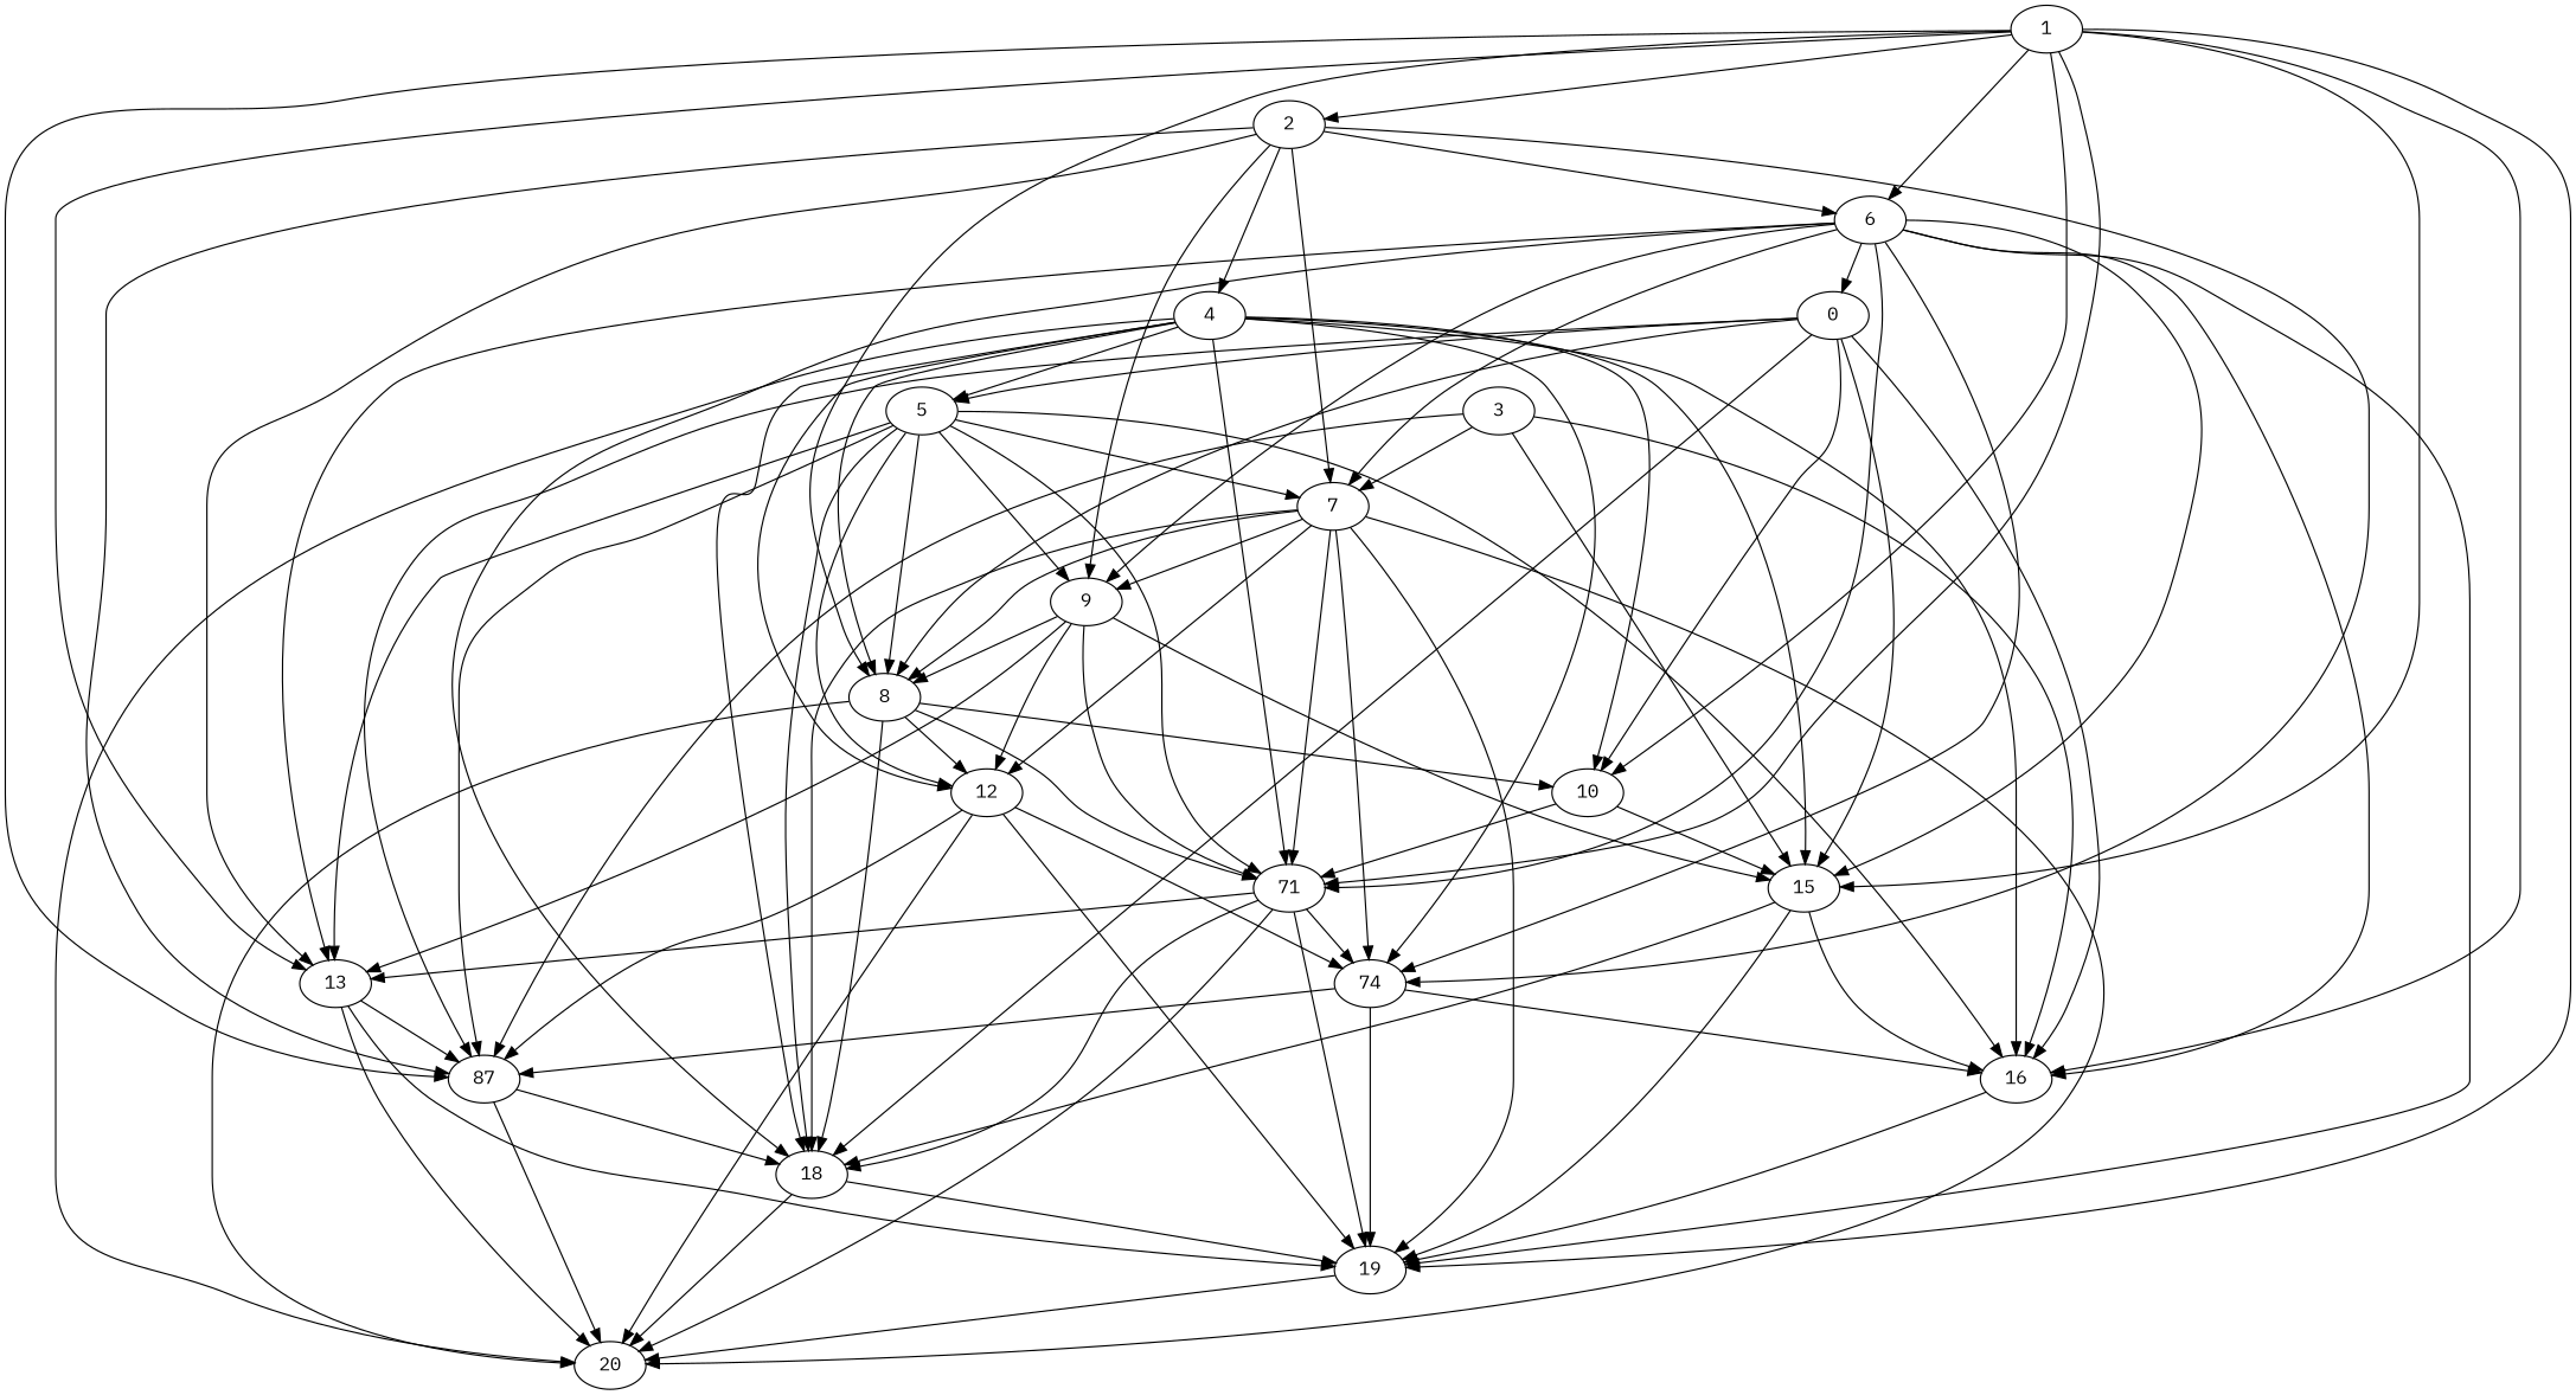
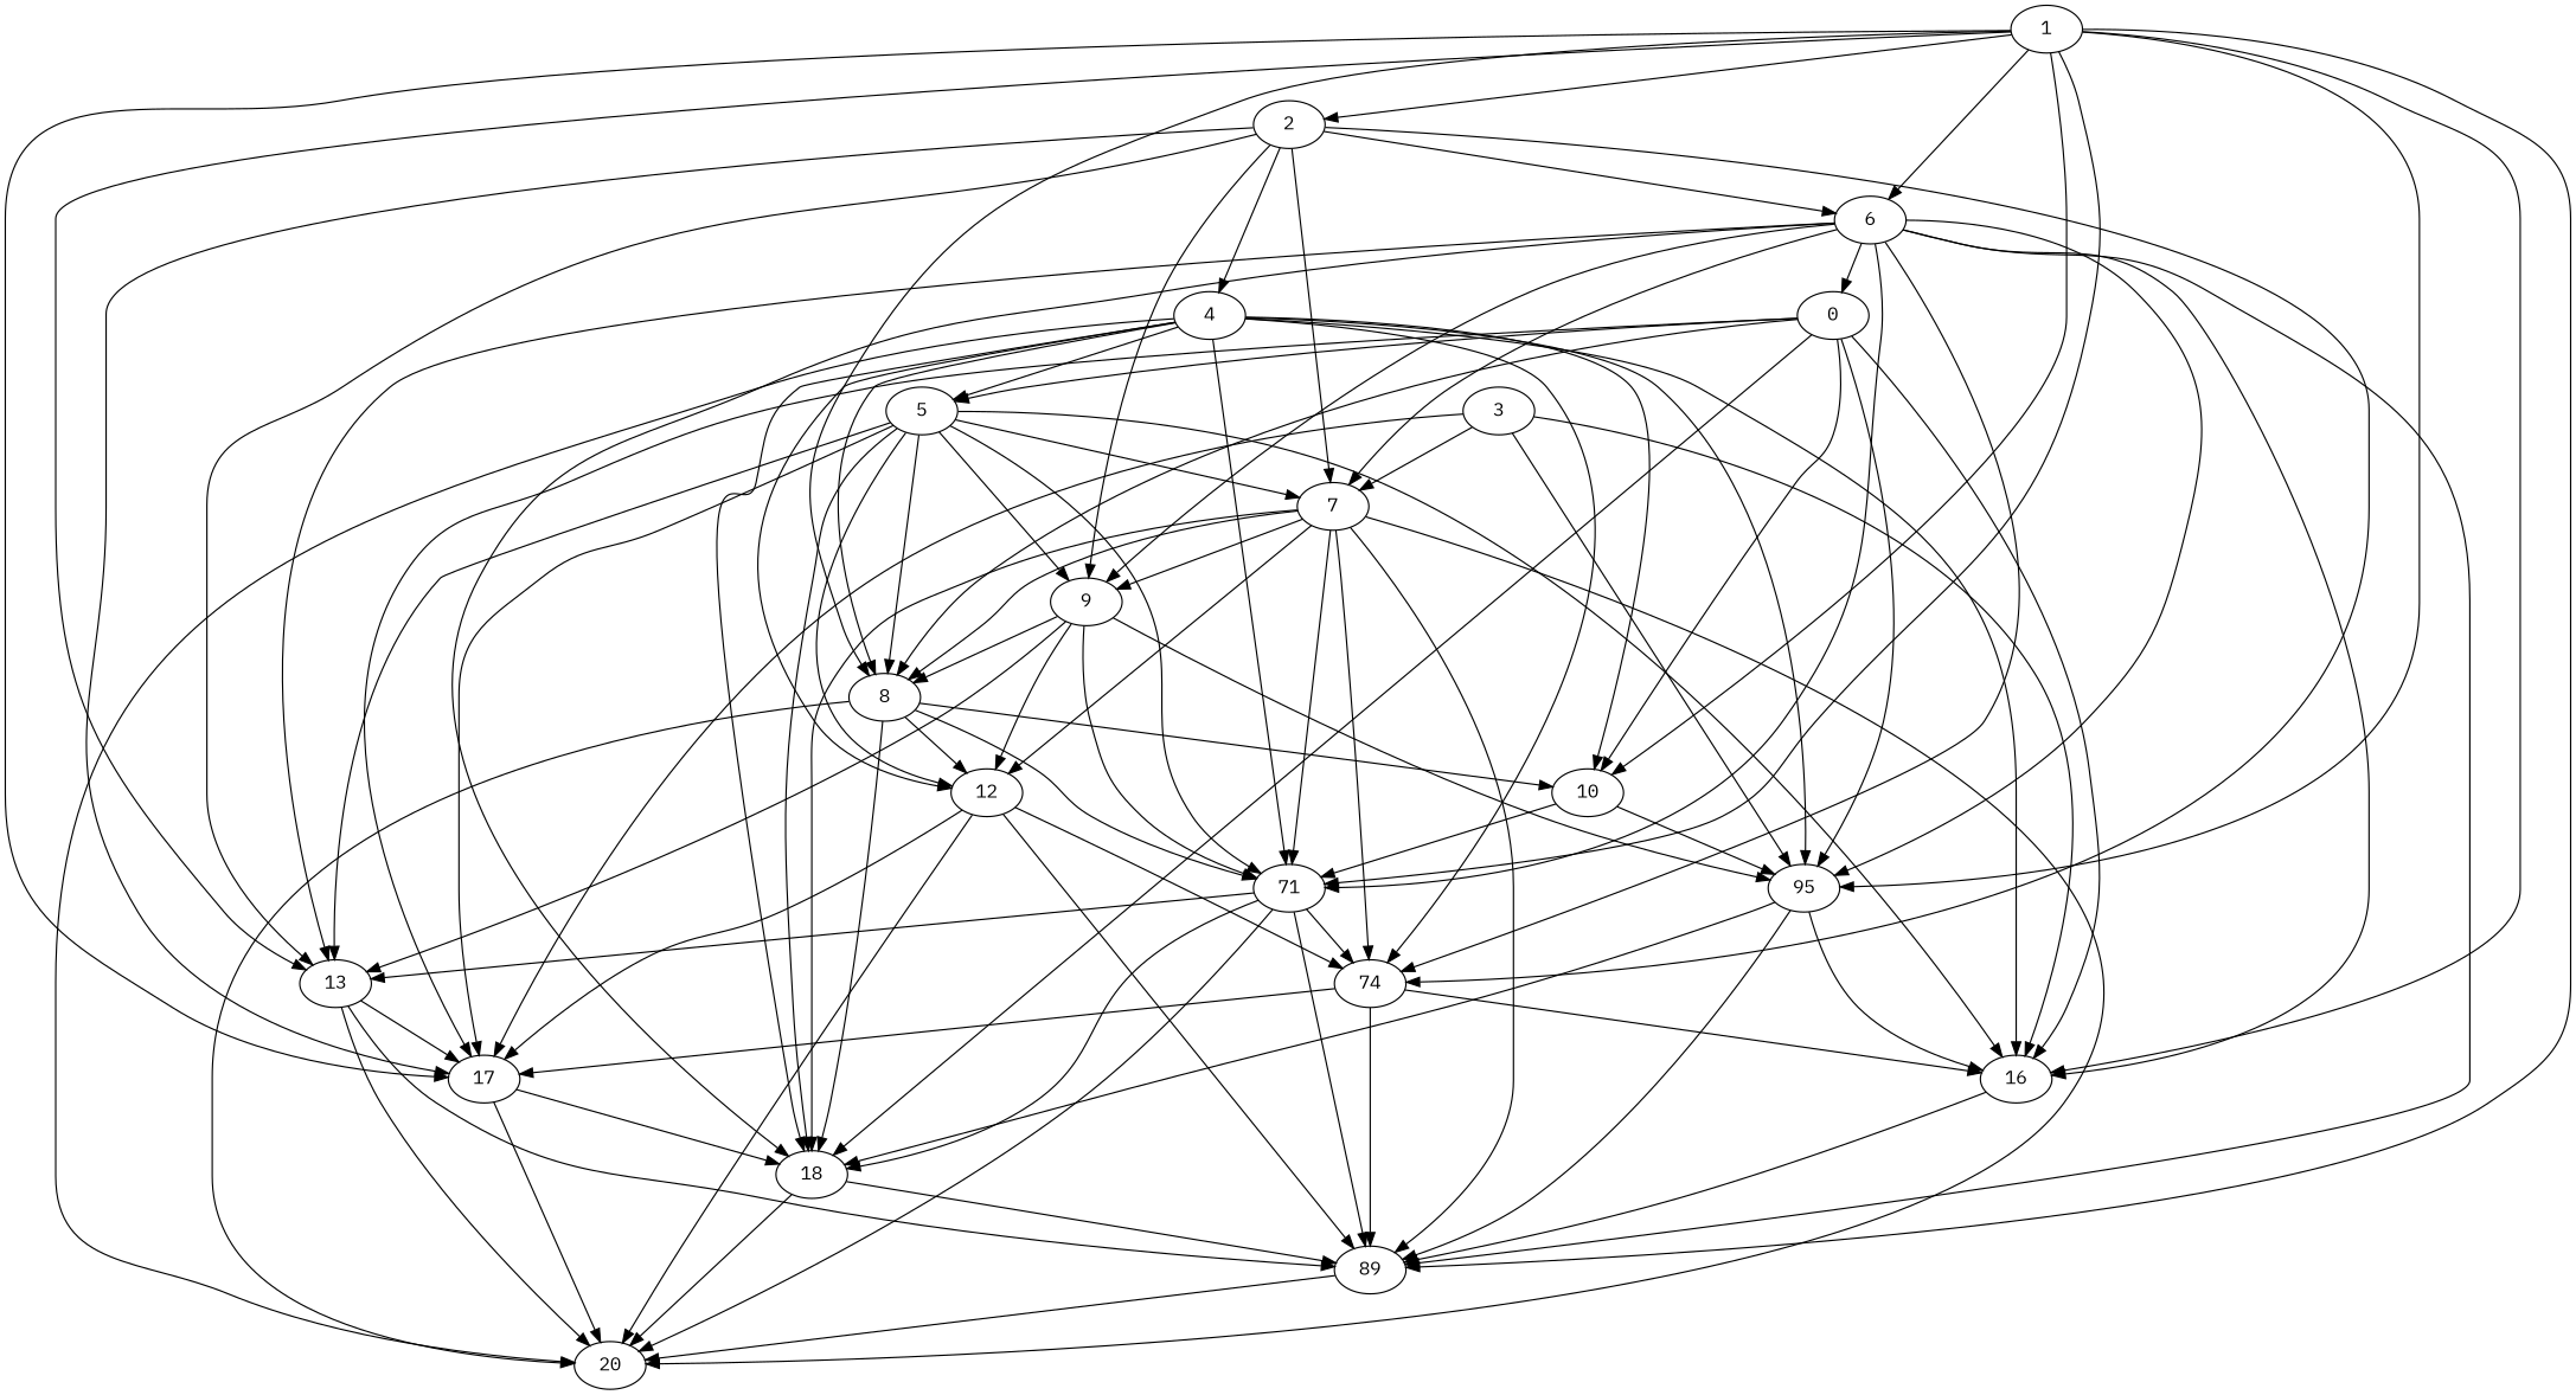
  digraph {
    "Duplicate states"=0
    GraphType=Random
    "Max states in OPEN"=0
    Modes="120000ms; topo-ordered tasks, ; Pruning: task equivalence, fixed order ready list, ; F-value: ; Optimisation: best schedule length (SL) optimisation on equal, "
    NumberOfTasks=21
    "Pruned using list schedule length"=199874
    "States removed from OPEN"=0
    TargetSystem="Homogeneous-8"
    "Time to schedule (ms)"=876
    "Total idle time"=93
    "Total schedule length"=105
    "Total sequential time"=126
    "Total states created"=300576
    fontname="IBM Plex Mono"
    node ["Finish time"=8 Processor=0 "Start time"=0 Weight=5 fontname="IBM Plex Mono"]
    edge [Weight=6 fontname="IBM Plex Mono"]
    1 [Weight=8]
    2 ["Finish time"=13 "Start time"=8]
    6 ["Finish time"=27 "Start time"=23 Weight=4]
    10 ["Finish time"=49 "Start time"=45 Weight=4]
    n5 ["Finish time"=58 "Start time"=53 label=71]
    13 ["Finish time"=63 "Start time"=58]
-   15 ["Finish time"=67 Processor=2 "Start time"=62]
-   17 ["Finish time"=84 "Start time"=77 Weight=7 label=87]
+   15 ["Finish time"=67 Processor=2 "Start time"=62 label=95]
+   17 ["Finish time"=84 "Start time"=77 Weight=7]
    16 ["Finish time"=92 "Start time"=90 Weight=2]
-   19 ["Finish time"=97 "Start time"=92]
+   19 ["Finish time"=97 "Start time"=92 label=89]
    8 ["Finish time"=45 "Start time"=38 Weight=7]
    4 ["Finish time"=23 "Start time"=13 Weight=10]
    7 ["Finish time"=38 "Start time"=34 Weight=4]
    9 ["Finish time"=47 Processor=1 "Start time"=42]
    n15 ["Finish time"=77 "Start time"=67 Weight=10 label=74]
    18 ["Finish time"=90 "Start time"=84 Weight=6]
    0 [Processor=1 Weight=8]
    20 ["Finish time"=105 "Start time"=97 Weight=8]
    12 ["Finish time"=67 "Start time"=64 Weight=3]
    5 ["Finish time"=34 "Start time"=27 Weight=7]
    3 ["Finish time"=16 Processor=1 "Start time"=8 Weight=8]
    1 -> 2 [Weight=21]
    1 -> 6 [Weight=4]
    1 -> 10 [Weight=21]
    1 -> n5 [Weight=19]
    1 -> 13 [Weight=11]
    1 -> 15 [Weight=8]
    1 -> 17 [Weight=8]
    1 -> 16 [Weight=4]
    1 -> 19 [Weight=21]
    1 -> 8 [Weight=4]
    2 -> 6 [Weight=4]
    2 -> 13 [Weight=11]
    2 -> 17 [Weight=19]
    2 -> 4 [Weight=17]
    2 -> 7
    2 -> 9 [Weight=11]
    2 -> n15 [Weight=21]
    6 -> n5 [Weight=13]
    6 -> 13
    6 -> 15 [Weight=15]
    6 -> 16 [Weight=8]
    6 -> 19
    6 -> 7 [Weight=17]
    6 -> 9
    6 -> n15 [Weight=11]
    6 -> 18
    6 -> 0 [Weight=13]
    10 -> n5 [Weight=15]
    10 -> 15 [Weight=13]
    n5 -> 13
    n5 -> 19 [Weight=8]
    n5 -> n15 [Weight=17]
    n5 -> 18 [Weight=21]
    n5 -> 20
    13 -> 17 [Weight=15]
    13 -> 19 [Weight=15]
    13 -> 20 [Weight=13]
    15 -> 16 [Weight=15]
    15 -> 19 [Weight=15]
    15 -> 18 [Weight=8]
    17 -> 18 [Weight=13]
    17 -> 20 [Weight=17]
    16 -> 19 [Weight=17]
    19 -> 20
    8 -> 10 [Weight=17]
    8 -> n5 [Weight=4]
    8 -> 18 [Weight=21]
    8 -> 20 [Weight=11]
    8 -> 12 [Weight=17]
    4 -> 10 [Weight=15]
    4 -> n5
    4 -> 15 [Weight=21]
    4 -> 16 [Weight=13]
    4 -> 8 [Weight=17]
    4 -> n15
    4 -> 18 [Weight=8]
    4 -> 20 [Weight=15]
    4 -> 12 [Weight=17]
    4 -> 5 [Weight=13]
    7 -> n5 [Weight=8]
    7 -> 19 [Weight=15]
    7 -> 8 [Weight=11]
    7 -> 9 [Weight=4]
    7 -> n15 [Weight=13]
    7 -> 18 [Weight=15]
    7 -> 20 [Weight=17]
    7 -> 12 [Weight=17]
    9 -> n5
    9 -> 13
    9 -> 15
    9 -> 8 [Weight=21]
    9 -> 12 [Weight=17]
    n15 -> 17 [Weight=17]
    n15 -> 16 [Weight=21]
    n15 -> 19 [Weight=4]
    18 -> 19 [Weight=11]
    18 -> 20 [Weight=21]
    0 -> 10 [Weight=15]
    0 -> 15
    0 -> 17 [Weight=15]
    0 -> 16 [Weight=19]
    0 -> 8
    0 -> 18
    0 -> 5 [Weight=8]
    12 -> 17 [Weight=4]
    12 -> 19 [Weight=19]
    12 -> n15 [Weight=15]
    12 -> 20
    5 -> n5 [Weight=15]
    5 -> 13 [Weight=15]
    5 -> 17
    5 -> 16 [Weight=21]
    5 -> 8 [Weight=17]
    5 -> 7 [Weight=21]
    5 -> 9 [Weight=4]
    5 -> 18 [Weight=19]
    5 -> 12 [Weight=8]
    3 -> 15 [Weight=11]
    3 -> 17 [Weight=19]
    3 -> 16 [Weight=15]
    3 -> 7
  }
